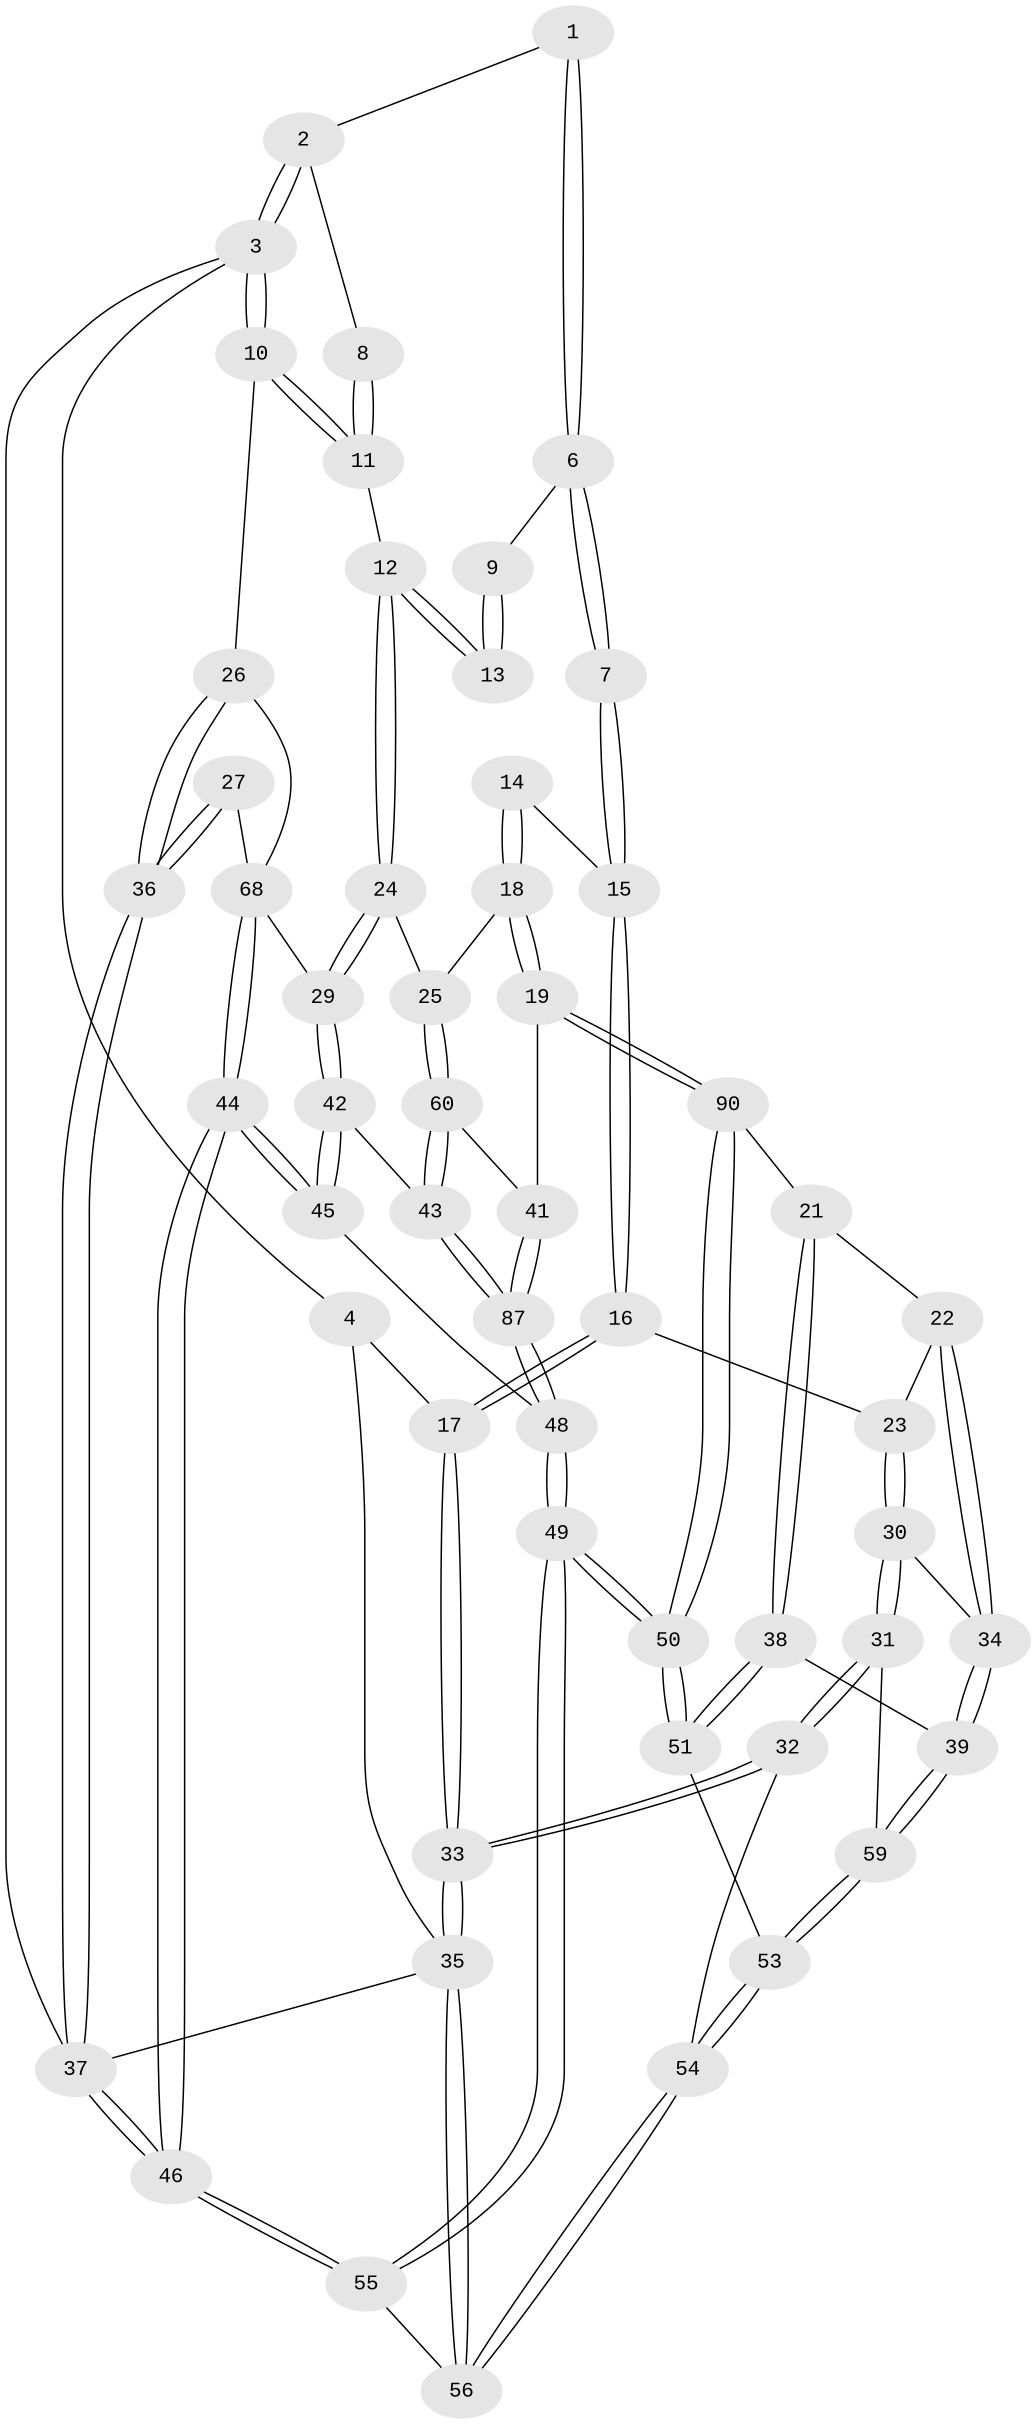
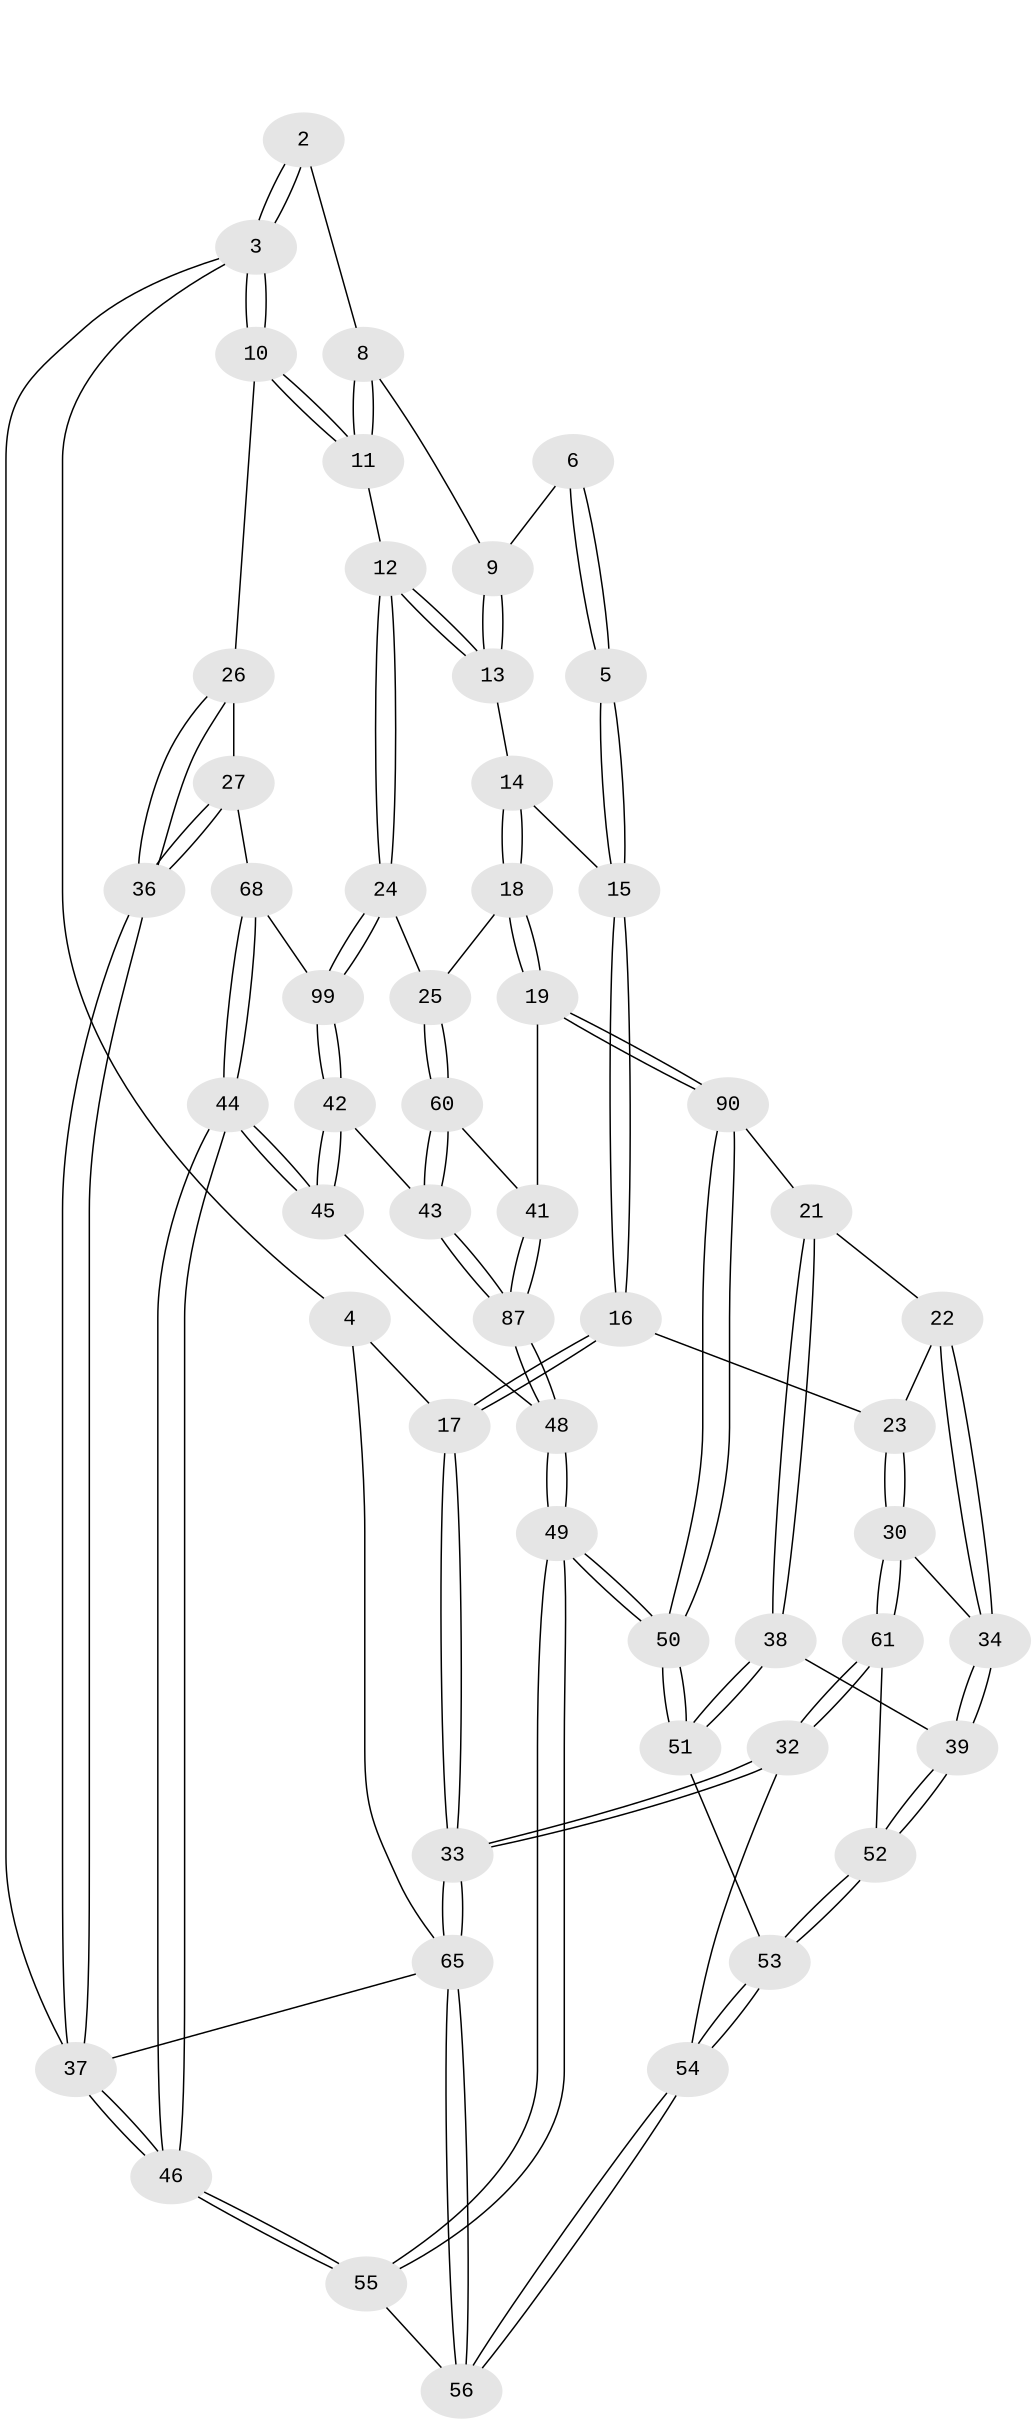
  graph {
    fontname="Liberation Mono"
    node [color=gray90 fontname="Liberation Mono" style=filled]
    edge [fontname="Liberation Mono"]
-   1
    2
    6
    3
    8
-   7
+   7 [label=5]
    9
    4
    10
    37
    11
    17
-   35
+   35 [label=65]
    26
    46
    33
    56
    15
    13
    16
    12
    14
    27
    36
    24
    25
-   29
+   29 [label=99]
    18
    19
    23
    30
    n32 [label=90]
    41
    n34 [label=60]
    21
    50
    n37 [label=87]
    22
    38
    51
    34
    39
-   31
+   31 [label=61]
    42
    43
    n46 [label=68]
    44
    45
    32
-   52 [label=59]
+   52
    54
    53
    55
    48
    49
-   1 -- 2
-   1 -- 6
-   1 -- 6
    2 -- 3
    2 -- 3
    2 -- 8
    6 -- 7
    6 -- 7
    6 -- 9
    3 -- 4
    3 -- 10
    3 -- 10
    3 -- 37
+   8 -- 9
    8 -- 11
    8 -- 11
    7 -- 15
    7 -- 15
    9 -- 13
    9 -- 13
    4 -- 17
    4 -- 35
    10 -- 11
    10 -- 11
    10 -- 26
    37 -- 46
    37 -- 46
    11 -- 12
    17 -- 33
    17 -- 33
    35 -- 37
    35 -- 56
    35 -- 56
-   26 -- n46
+   26 -- 27
    26 -- 36
    26 -- 36
    46 -- 55
    46 -- 55
    33 -- 35
    33 -- 35
    15 -- 16
    15 -- 16
+   13 -- 14
    16 -- 17
    16 -- 17
    16 -- 23
    12 -- 13
    12 -- 13
    12 -- 24
    12 -- 24
    14 -- 15
    14 -- 18
    14 -- 18
    27 -- 36
    27 -- 36
    27 -- n46
    36 -- 37
    36 -- 37
    24 -- 25
    24 -- 29
    24 -- 29
    25 -- n34
    25 -- n34
    29 -- 42
    29 -- 42
    18 -- 25
    18 -- 19
    18 -- 19
    19 -- n32
    19 -- n32
    19 -- 41
    23 -- 30
    23 -- 30
    30 -- 34
    30 -- 31
    30 -- 31
    n32 -- 21
    n32 -- 50
    n32 -- 50
    41 -- n37
    41 -- n37
    n34 -- 41
    n34 -- 43
    n34 -- 43
    21 -- 22
    21 -- 38
    21 -- 38
    50 -- 51
    50 -- 51
    n37 -- 48
    n37 -- 48
    22 -- 23
    22 -- 34
    22 -- 34
    38 -- 51
    38 -- 51
    38 -- 39
    51 -- 53
    34 -- 39
    34 -- 39
    39 -- 52
    39 -- 52
    31 -- 32
    31 -- 32
    31 -- 52
    42 -- 43
    42 -- 45
    42 -- 45
    43 -- n37
    43 -- n37
    n46 -- 29
    n46 -- 44
    n46 -- 44
    44 -- 46
    44 -- 46
    44 -- 45
    44 -- 45
    45 -- 48
    32 -- 33
    32 -- 33
    32 -- 54
    52 -- 53
    52 -- 53
    54 -- 56
    54 -- 56
    53 -- 54
    53 -- 54
    55 -- 56
    48 -- 49
    48 -- 49
    49 -- 50
    49 -- 50
    49 -- 55
    49 -- 55
  }
